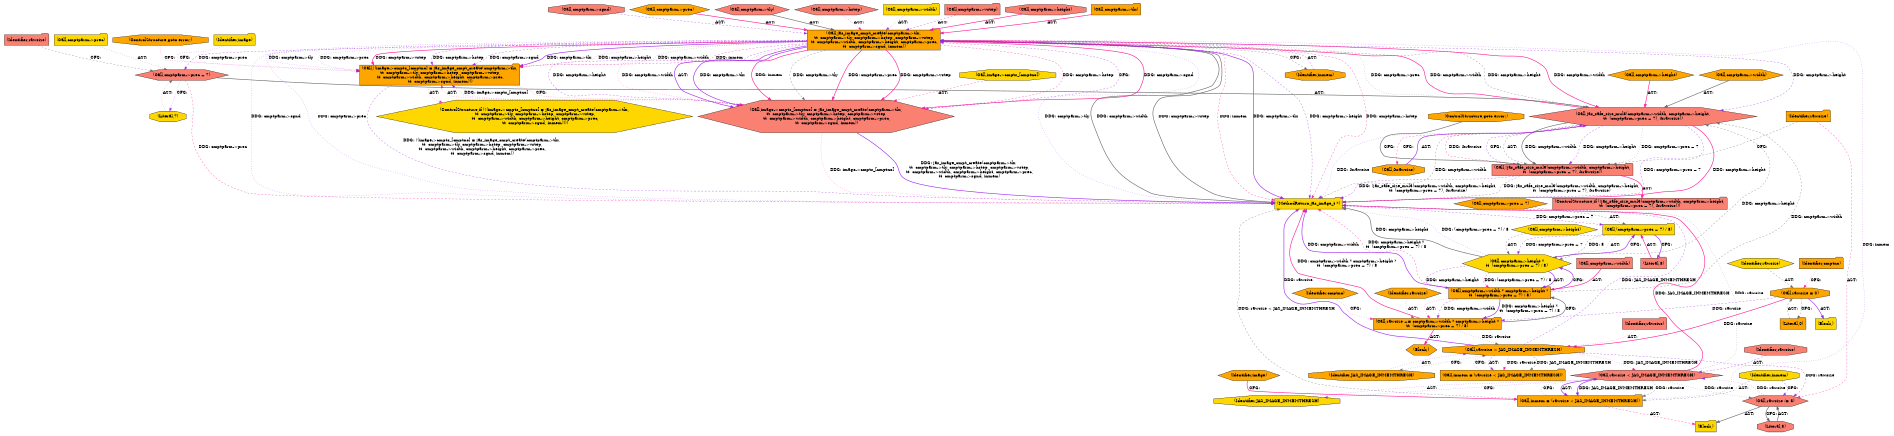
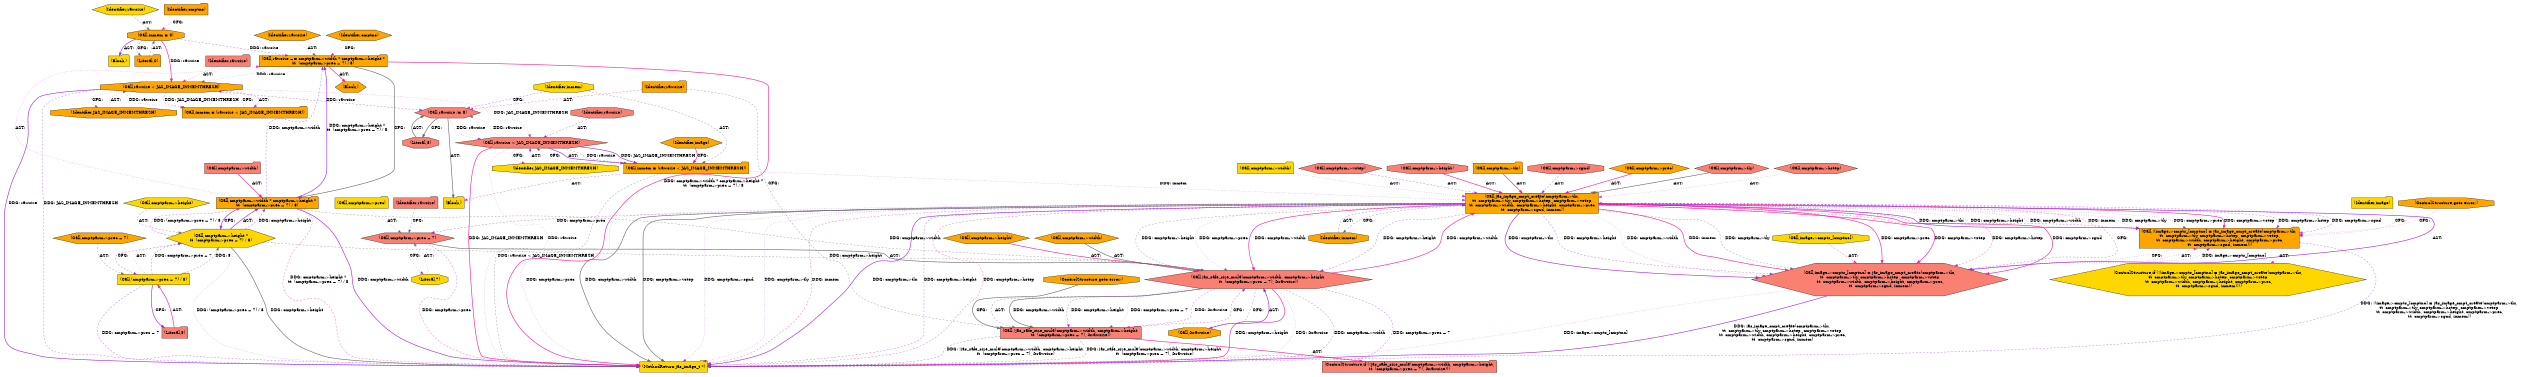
  digraph {
    node [fillcolor=orange shape=folder style=filled]
    edge [color=purple style=dashed]
    n1 [label="(Call,jas_image_cmpt_create(cmptparm->tlx,\n \t\t  cmptparm->tly, cmptparm->hstep, cmptparm->vstep,\n \t\t  cmptparm->width, cmptparm->height, cmptparm->prec,\n \t\t  cmptparm->sgnd, inmem))"]
    n2 [fillcolor=salmon label="(Call,jas_safe_size_mul3(cmptparm->width, cmptparm->height,\n\t\t  (cmptparm->prec + 7), &rawsize))" shape=hexagon]
    n3 [fillcolor=salmon label="(Call,cmptparm->prec + 7)" shape=hexagon]
    n4 [label="(Call,!(image->cmpts_[cmptno] = jas_image_cmpt_create(cmptparm->tlx,\n \t\t  cmptparm->tly, cmptparm->hstep, cmptparm->vstep,\n \t\t  cmptparm->width, cmptparm->height, cmptparm->prec,\n \t\t  cmptparm->sgnd, inmem)))"]
    n5 [fillcolor=salmon label="(Call,image->cmpts_[cmptno] = jas_image_cmpt_create(cmptparm->tlx,\n \t\t  cmptparm->tly, cmptparm->hstep, cmptparm->vstep,\n \t\t  cmptparm->width, cmptparm->height, cmptparm->prec,\n \t\t  cmptparm->sgnd, inmem))" shape=hexagon]
    n6 [fillcolor=gold label="(MethodReturn,jas_image_t *)"]
    n7 [label="(Identifier,inmem)" shape=octagon]
    n8 [fillcolor=salmon label="(Call,!jas_safe_size_mul3(cmptparm->width, cmptparm->height,\n\t\t  (cmptparm->prec + 7), &rawsize))"]
    n9 [label="(Call,&rawsize)" shape=octagon]
    n10 [fillcolor=gold label="(Literal,7)" shape=octagon]
    n11 [fillcolor=gold label="(ControlStructure,if (!(image->cmpts_[cmptno] = jas_image_cmpt_create(cmptparm->tlx,\n \t\t  cmptparm->tly, cmptparm->hstep, cmptparm->vstep,\n \t\t  cmptparm->width, cmptparm->height, cmptparm->prec,\n \t\t  cmptparm->sgnd, inmem))))" shape=hexagon]
    n12 [fillcolor=salmon label="(ControlStructure,if (!jas_safe_size_mul3(cmptparm->width, cmptparm->height,\n\t\t  (cmptparm->prec + 7), &rawsize)))"]
    n13 [label="(Call,inmem = (rawsize < JAS_IMAGE_INMEMTHRESH))"]
    n14 [fillcolor=salmon label="(Call,rawsize < JAS_IMAGE_INMEMTHRESH)" shape=hexagon]
    n15 [fillcolor=gold label="(Block,)"]
    n16 [fillcolor=salmon label="(Call,rawsize /= 8)" shape=hexagon]
    n17 [fillcolor=gold label="(Identifier,JAS_IMAGE_INMEMTHRESH)" shape=octagon]
    n18 [fillcolor=salmon label="(Literal,8)" shape=octagon]
    n19 [label="(Call,rawsize < JAS_IMAGE_INMEMTHRESH)" shape=octagon]
    n20 [label="(Identifier,JAS_IMAGE_INMEMTHRESH)" shape=octagon]
    n21 [label="(Call,inmem = (rawsize < JAS_IMAGE_INMEMTHRESH))"]
    n22 [label="(Call,rawsize += cmptparm->width * cmptparm->height *\n\t\t  (cmptparm->prec + 7) / 8)"]
    n23 [label="(Call,cmptparm->width * cmptparm->height *\n\t\t  (cmptparm->prec + 7) / 8)"]
    n24 [label="(Block,)" shape=hexagon]
    n25 [fillcolor=gold label="(Call,cmptparm->height *\n\t\t  (cmptparm->prec + 7) / 8)" shape=hexagon]
    n26 [fillcolor=gold label="(Call,(cmptparm->prec + 7) / 8)"]
    n27 [fillcolor=salmon label="(Literal,8)"]
-   n28 [label="(Call,rawsize = 0)" shape=octagon]
+   n28 [label="(Call,inmem = 0)" shape=octagon]
    n29 [label="(Literal,0)"]
    n30 [fillcolor=gold label="(Block,)"]
    n31 [fillcolor=gold label="(Call,cmptparm->height)" shape=hexagon]
    n32 [fillcolor=salmon label="(Identifier,rawsize)"]
    n33 [label="(Call,cmptparm->prec + 7)" shape=hexagon]
    n34 [fillcolor=salmon label="(Call,cmptparm->sgnd)" shape=octagon]
    n35 [label="(ControlStructure,goto error;)" shape=octagon]
    n36 [label="(Call,cmptparm->prec)" shape=hexagon]
    n37 [fillcolor=gold label="(Call,cmptparm->prec)"]
    n38 [label="(Call,cmptparm->height)" shape=hexagon]
    n39 [fillcolor=salmon label="(Call,cmptparm->width)"]
    n40 [fillcolor=salmon label="(Call,cmptparm->tly)" shape=hexagon]
    n41 [fillcolor=salmon label="(Identifier,rawsize)" shape=octagon]
    n42 [fillcolor=salmon label="(Call,cmptparm->hstep)" shape=hexagon]
    n43 [label="(Call,cmptparm->width)" shape=hexagon]
    n44 [fillcolor=gold label="(Call,cmptparm->width)"]
-   n45 [fillcolor=salmon label="(Call,cmptparm->vstep)"]
+   n45 [fillcolor=salmon label="(Call,cmptparm->vstep)" shape=hexagon]
    n46 [fillcolor=salmon label="(Call,cmptparm->height)" shape=octagon]
    n47 [fillcolor=gold label="(Call,image->cmpts_[cmptno])" shape=octagon]
    n48 [label="(Identifier,rawsize)" shape=hexagon]
    n49 [fillcolor=salmon label="(Identifier,rawsize)"]
    n50 [label="(Identifier,rawsize)"]
    n51 [label="(Call,cmptparm->tlx)"]
    n52 [label="(Identifier,cmptno)" shape=hexagon]
    n53 [label="(ControlStructure,goto error;)" shape=octagon]
    n54 [label="(Identifier,image)" shape=hexagon]
    n55 [fillcolor=gold label="(Identifier,image)"]
    n56 [fillcolor=gold label="(Identifier,rawsize)" shape=hexagon]
    n57 [label="(Identifier,cmptno)"]
    n58 [fillcolor=gold label="(Identifier,inmem)" shape=octagon]
    n1 -> n2 [color=deeppink label="DDG: cmptparm->width" style=bold]
    n1 -> n2 [label="DDG: cmptparm->height"]
    n1 -> n2 [color=gray40 label="DDG: cmptparm->prec" style=dotted]
    n1 -> n3 [label="DDG: cmptparm->prec"]
    n1 -> n4 [label="DDG: cmptparm->tlx" style=bold]
    n1 -> n4 [color=deeppink label="DDG: cmptparm->height" style=dotted]
    n1 -> n4 [color=gray40 label="DDG: cmptparm->width" style=dotted]
    n1 -> n4 [color=deeppink label="DDG: inmem"]
    n1 -> n4 [label="DDG: cmptparm->tly" style=dotted]
    n1 -> n4 [color=gray40 label="DDG: cmptparm->prec" style=dotted]
    n1 -> n4 [color=deeppink label="DDG: cmptparm->vstep" style=bold]
    n1 -> n4 [label="DDG: cmptparm->hstep"]
    n1 -> n4 [label="DDG: cmptparm->sgnd"]
    n1 -> n5 [label="AST: " style=bold]
    n1 -> n5 [label="DDG: cmptparm->tlx" style=bold]
    n1 -> n5 [label="DDG: cmptparm->height"]
    n1 -> n5 [color=deeppink label="DDG: cmptparm->width" style=dotted]
    n1 -> n5 [color=deeppink label="DDG: inmem" style=bold]
    n1 -> n5 [color=gray40 label="DDG: cmptparm->tly"]
    n1 -> n5 [color=deeppink label="DDG: cmptparm->prec" style=bold]
    n1 -> n5 [color=deeppink label="DDG: cmptparm->vstep" style=bold]
    n1 -> n5 [color=deeppink label="DDG: cmptparm->hstep"]
    n1 -> n5 [color=deeppink label="DDG: cmptparm->sgnd" style=bold]
    n1 -> n6 [label="DDG: cmptparm->prec" style=dotted]
    n1 -> n6 [color=gray40 label="DDG: cmptparm->width" style=bold]
    n1 -> n6 [color=gray40 label="DDG: cmptparm->vstep" style=bold]
    n1 -> n6 [label="DDG: cmptparm->sgnd" style=dotted]
    n1 -> n6 [label="DDG: cmptparm->tly" style=dotted]
    n1 -> n6 [color=deeppink label="DDG: inmem"]
    n1 -> n6 [label="DDG: cmptparm->tlx" style=bold]
    n1 -> n6 [label="DDG: cmptparm->height"]
    n1 -> n6 [color=deeppink label="DDG: cmptparm->hstep"]
    n1 -> n7 [color=gray40 label="CFG: "]
    n2 -> n1 [color=deeppink label="DDG: cmptparm->width" style=bold]
    n2 -> n1 [color=gray40 label="DDG: cmptparm->height"]
    n2 -> n6 [color=deeppink label="DDG: cmptparm->height" style=bold]
    n2 -> n6 [label="DDG: &rawsize" style=dotted]
    n2 -> n6 [color=gray40 label="DDG: cmptparm->width"]
    n2 -> n6 [label="DDG: cmptparm->prec + 7"]
    n2 -> n8 [color=gray40 label="AST: "]
    n2 -> n8 [color=gray40 label="DDG: cmptparm->width" style=bold]
    n2 -> n8 [label="DDG: cmptparm->height"]
    n2 -> n8 [color=gray40 label="DDG: cmptparm->prec + 7" style=dotted]
    n2 -> n8 [color=deeppink label="DDG: &rawsize"]
    n2 -> n9 [color=deeppink label="CFG: "]
    n3 -> n2 [color=gray40 label="AST: " style=bold]
    n3 -> n6 [color=deeppink label="DDG: cmptparm->prec"]
    n3 -> n10 [label="CFG: " style=dotted]
    n4 -> n5 [color=deeppink label="CFG: " style=dotted]
    n4 -> n6 [label="DDG: !(image->cmpts_[cmptno] = jas_image_cmpt_create(cmptparm->tlx,\n \t\t  cmptparm->tly, cmptparm->hstep, cmptparm->vstep,\n \t\t  cmptparm->width, cmptparm->height, cmptparm->prec,\n \t\t  cmptparm->sgnd, inmem))"]
    n4 -> n11 [color=deeppink label="AST: " style=dotted]
    n5 -> n1 [label="CFG: "]
    n5 -> n4 [color=deeppink label="AST: " style=dotted]
    n5 -> n4 [label="DDG: image->cmpts_[cmptno]" style=dotted]
    n5 -> n6 [color=deeppink label="DDG: image->cmpts_[cmptno]" style=dotted]
    n5 -> n6 [label="DDG: jas_image_cmpt_create(cmptparm->tlx,\n \t\t  cmptparm->tly, cmptparm->hstep, cmptparm->vstep,\n \t\t  cmptparm->width, cmptparm->height, cmptparm->prec,\n \t\t  cmptparm->sgnd, inmem)" style=bold]
    n7 -> n1 [label="AST: "]
    n8 -> n2 [label="CFG: "]
    n8 -> n6 [label="DDG: !jas_safe_size_mul3(cmptparm->width, cmptparm->height,\n\t\t  (cmptparm->prec + 7), &rawsize)"]
    n8 -> n6 [color=gray40 label="DDG: jas_safe_size_mul3(cmptparm->width, cmptparm->height,\n\t\t  (cmptparm->prec + 7), &rawsize)"]
    n8 -> n12 [color=deeppink label="AST: " style=bold]
    n9 -> n2 [label="AST: " style=bold]
    n10 -> n3 [color=gray40 label="AST: " style=dotted]
    n13 -> n1 [label="DDG: inmem" style=dotted]
    n13 -> n6 [color=gray40 label="DDG: rawsize < JAS_IMAGE_INMEMTHRESH"]
    n13 -> n14 [color=gray40 label="CFG: " style=dotted]
    n13 -> n15 [color=deeppink label="AST: "]
    n14 -> n6 [color=deeppink label="DDG: JAS_IMAGE_INMEMTHRESH" style=bold]
    n14 -> n6 [color=gray40 label="DDG: rawsize" style=dotted]
    n14 -> n13 [label="AST: " style=bold]
    n14 -> n13 [color=gray40 label="DDG: rawsize"]
    n14 -> n13 [label="DDG: JAS_IMAGE_INMEMTHRESH" style=bold]
    n14 -> n16 [color=gray40 label="DDG: rawsize" style=dotted]
    n14 -> n17 [label="CFG: " style=dotted]
    n16 -> n14 [label="DDG: rawsize" style=dotted]
    n16 -> n15 [color=gray40 label="AST: " style=bold]
    n16 -> n18 [color=gray40 label="CFG: " style=bold]
    n17 -> n14 [label="AST: " style=dotted]
    n18 -> n16 [color=gray40 label="AST: " style=bold]
    n19 -> n6 [label="DDG: rawsize" style=bold]
    n19 -> n6 [label="DDG: JAS_IMAGE_INMEMTHRESH"]
    n19 -> n14 [color=deeppink label="DDG: JAS_IMAGE_INMEMTHRESH" style=dotted]
    n19 -> n16 [label="DDG: rawsize"]
    n19 -> n20 [color=gray40 label="CFG: " style=dotted]
    n19 -> n21 [label="AST: "]
    n19 -> n21 [color=deeppink label="DDG: rawsize" style=dotted]
    n19 -> n21 [color=gray40 label="DDG: JAS_IMAGE_INMEMTHRESH"]
    n20 -> n19 [label="AST: " style=dotted]
    n21 -> n19 [label="CFG: " style=dotted]
    n22 -> n6 [color=deeppink label="DDG: cmptparm->width * cmptparm->height *\n\t\t  (cmptparm->prec + 7) / 8" style=bold]
    n22 -> n19 [color=gray40 label="DDG: rawsize" style=dotted]
    n22 -> n23 [color=gray40 label="CFG: " style=bold]
    n22 -> n24 [color=deeppink label="AST: " style=bold]
    n23 -> n2 [color=gray40 label="DDG: cmptparm->width"]
    n23 -> n6 [color=deeppink label="DDG: cmptparm->height *\n\t\t  (cmptparm->prec + 7) / 8"]
    n23 -> n6 [label="DDG: cmptparm->width" style=bold]
    n23 -> n22 [color=deeppink label="AST: " style=dotted]
    n23 -> n22 [label="DDG: cmptparm->width"]
    n23 -> n22 [label="DDG: cmptparm->height *\n\t\t  (cmptparm->prec + 7) / 8" style=bold]
    n23 -> n25 [label="CFG: " style=bold]
    n25 -> n2 [color=gray40 label="DDG: cmptparm->height"]
    n25 -> n6 [label="DDG: (cmptparm->prec + 7) / 8" style=dotted]
    n25 -> n6 [color=gray40 label="DDG: cmptparm->height" style=bold]
    n25 -> n23 [label="AST: " style=bold]
    n25 -> n23 [label="DDG: cmptparm->height"]
    n25 -> n23 [color=deeppink label="DDG: (cmptparm->prec + 7) / 8"]
-   n25 -> n26 [label="CFG: " style=bold]
-   n6 -> n26 [label="DDG: cmptparm->prec + 7"]
+   n25 -> n26 [label="CFG: "]
+   n26 -> n6 [label="DDG: cmptparm->prec + 7"]
    n26 -> n25 [color=gray40 label="AST: " style=dotted]
    n26 -> n25 [label="DDG: cmptparm->prec + 7"]
    n26 -> n25 [color=gray40 label="DDG: 8"]
    n26 -> n27 [label="CFG: " style=bold]
    n27 -> n26 [color=deeppink label="AST: " style=bold]
    n28 -> n19 [color=deeppink label="DDG: rawsize" style=bold]
    n28 -> n22 [label="DDG: rawsize"]
    n28 -> n29 [color=gray40 label="CFG: "]
    n28 -> n30 [label="AST: " style=bold]
    n29 -> n28 [color=gray40 label="AST: "]
    n31 -> n25 [color=gray40 label="AST: "]
    n32 -> n19 [color=deeppink label="AST: " style=dotted]
    n33 -> n26 [color=gray40 label="AST: "]
    n34 -> n1 [label="AST: "]
    n35 -> n4 [color=deeppink label="CFG: " style=dotted]
    n36 -> n1 [color=deeppink label="AST: " style=bold]
    n37 -> n3 [color=gray40 label="AST: " style=dotted]
    n38 -> n2 [color=deeppink label="AST: " style=bold]
    n39 -> n23 [color=deeppink label="AST: " style=bold]
    n40 -> n1 [color=gray40 label="AST: " style=bold]
    n41 -> n14 [label="AST: "]
    n42 -> n1 [color=deeppink label="AST: " style=dotted]
    n43 -> n2 [color=gray40 label="AST: " style=bold]
    n44 -> n1 [label="AST: " style=dotted]
    n45 -> n1 [label="AST: "]
    n46 -> n1 [color=deeppink label="AST: " style=bold]
    n47 -> n5 [color=deeppink label="AST: "]
    n48 -> n22 [color=gray40 label="AST: " style=dotted]
    n49 -> n3 [color=gray40 label="CFG: "]
    n50 -> n8 [color=gray40 label="CFG: "]
    n50 -> n16 [color=deeppink label="AST: "]
    n51 -> n1 [color=deeppink label="AST: " style=bold]
    n52 -> n22 [color=deeppink label="CFG: " style=dotted]
    n53 -> n8 [color=gray40 label="CFG: " style=bold]
    n54 -> n13 [color=deeppink label="CFG: " style=bold]
    n55 -> n4 [label="CFG: " style=dotted]
    n56 -> n28 [color=gray40 label="AST: "]
    n57 -> n28 [color=deeppink label="CFG: " style=dotted]
    n58 -> n13 [color=gray40 label="AST: "]
    n58 -> n16 [label="CFG: "]
  }
